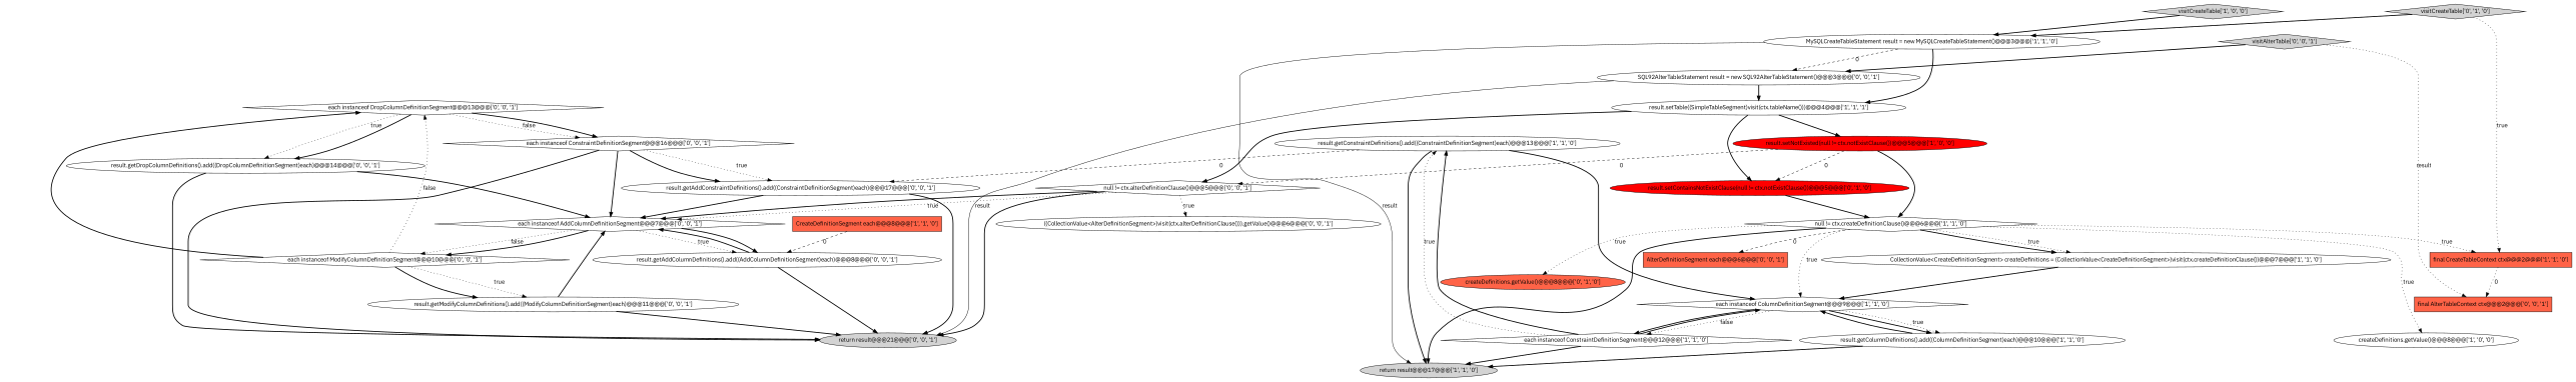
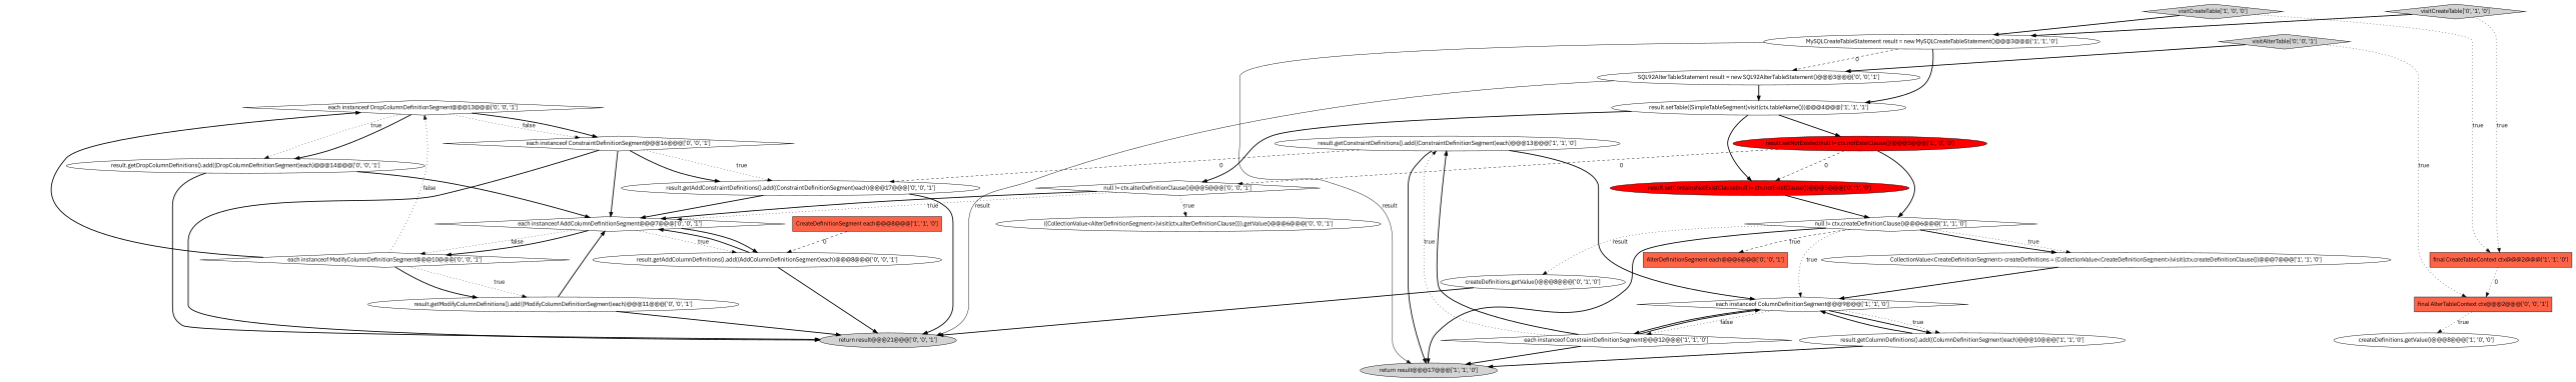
  digraph {
    fontname="IBM Plex Sans"
    node [fillcolor=white fontname="IBM Plex Sans" shape=ellipse style=filled]
    edge [fontname="IBM Plex Sans" style=bold]
    n1 [label="each instanceof DropColumnDefinitionSegment@@@13@@@['0', '0', '1']" shape=diamond]
    n2 [label="result.getDropColumnDefinitions().add((DropColumnDefinitionSegment)each)@@@14@@@['0', '0', '1']"]
    n3 [label="each instanceof ConstraintDefinitionSegment@@@16@@@['0', '0', '1']" shape=diamond]
    n4 [fillcolor=lightgray label="return result@@@21@@@['0', '0', '1']"]
    n5 [label="each instanceof AddColumnDefinitionSegment@@@7@@@['0', '0', '1']" shape=diamond]
    n6 [label="result.getAddConstraintDefinitions().add((ConstraintDefinitionSegment)each)@@@17@@@['0', '0', '1']"]
    n7 [label="SQL92AlterTableStatement result = new SQL92AlterTableStatement()@@@3@@@['0', '0', '1']"]
    n8 [label="result.setTable((SimpleTableSegment)visit(ctx.tableName()))@@@4@@@['1', '1', '1']"]
    n9 [fillcolor=red label="result.setContainsNotExistClause(null != ctx.notExistClause())@@@5@@@['0', '1', '0']"]
    n10 [fillcolor=red label="result.setNotExisted(null != ctx.notExistClause())@@@5@@@['1', '0', '0']"]
    n11 [label="null != ctx.alterDefinitionClause()@@@5@@@['0', '0', '1']" shape=diamond]
    n12 [label="null != ctx.createDefinitionClause()@@@6@@@['1', '1', '0']" shape=diamond]
    n13 [fillcolor=lightgray label="return result@@@17@@@['1', '1', '0']"]
    n14 [label="each instanceof ColumnDefinitionSegment@@@9@@@['1', '1', '0']" shape=diamond]
    n15 [label="CollectionValue<CreateDefinitionSegment> createDefinitions = (CollectionValue<CreateDefinitionSegment>)visit(ctx.createDefinitionClause())@@@7@@@['1', '1', '0']"]
    n16 [label="createDefinitions.getValue()@@@8@@@['1', '0', '0']"]
-   n17 [fillcolor=tomato label="createDefinitions.getValue()@@@8@@@['0', '1', '0']"]
+   n17 [label="createDefinitions.getValue()@@@8@@@['0', '1', '0']"]
    n18 [fillcolor=tomato label="AlterDefinitionSegment each@@@6@@@['0', '0', '1']" shape=box]
    n19 [label="result.getConstraintDefinitions().add((ConstraintDefinitionSegment)each)@@@13@@@['1', '1', '0']"]
    n20 [label="result.getColumnDefinitions().add((ColumnDefinitionSegment)each)@@@10@@@['1', '1', '0']"]
    n21 [label="each instanceof ConstraintDefinitionSegment@@@12@@@['1', '1', '0']" shape=diamond]
    n22 [label="((CollectionValue<AlterDefinitionSegment>)visit(ctx.alterDefinitionClause())).getValue()@@@6@@@['0', '0', '1']"]
    n23 [label="each instanceof ModifyColumnDefinitionSegment@@@10@@@['0', '0', '1']" shape=diamond]
    n24 [label="result.getModifyColumnDefinitions().add((ModifyColumnDefinitionSegment)each)@@@11@@@['0', '0', '1']"]
    n25 [label="result.getAddColumnDefinitions().add((AddColumnDefinitionSegment)each)@@@8@@@['0', '0', '1']"]
    n26 [fillcolor=tomato label="CreateDefinitionSegment each@@@8@@@['1', '1', '0']" shape=box]
    n27 [fillcolor=tomato label="final AlterTableContext ctx@@@2@@@['0', '0', '1']" shape=box]
    n28 [fillcolor=lightgray label="visitCreateTable['1', '0', '0']" shape=diamond]
    n29 [label="MySQLCreateTableStatement result = new MySQLCreateTableStatement()@@@3@@@['1', '1', '0']"]
    n30 [fillcolor=tomato label="final CreateTableContext ctx@@@2@@@['1', '1', '0']" shape=box]
    n31 [fillcolor=lightgray label="visitCreateTable['0', '1', '0']" shape=diamond]
    n32 [fillcolor=lightgray label="visitAlterTable['0', '0', '1']" shape=diamond]
    n1 -> n2
    n1 -> n2 [label=true style=dotted]
    n1 -> n3 [label=false style=dotted]
    n1 -> n3
    n2 -> n4
    n2 -> n5
    n3 -> n4
    n3 -> n5
    n3 -> n6 [label=true style=dotted]
    n3 -> n6
    n5 -> n23 [label=false style=dotted]
    n5 -> n23
    n5 -> n25
    n5 -> n25 [label=true style=dotted]
    n6 -> n4
    n6 -> n5
    n7 -> n4 [label=result style=solid]
    n7 -> n8
    n8 -> n9
    n8 -> n10
    n8 -> n11
    n9 -> n12
    n10 -> n9 [label=0 style=dashed]
    n10 -> n11 [label=0 style=dashed]
    n10 -> n12
-   n11 -> n4
+   n17 -> n4
    n11 -> n5 [label=true style=dotted]
    n11 -> n5
    n11 -> n22 [label=true style=dotted]
    n12 -> n13
    n12 -> n14 [label=true style=dotted]
    n12 -> n15
    n12 -> n15 [label=true style=dotted]
-   n12 -> n16 [label=true style=dotted]
-   n12 -> n17 [label=true style=dotted]
-   n12 -> n18 [label=0 style=dashed]
+   n27 -> n16 [label=true style=dotted]
+   n12 -> n17 [label=result style=dotted]
+   n12 -> n18 [label=true style=dashed]
    n14 -> n20
    n14 -> n20 [label=true style=dotted]
    n14 -> n21 [label=false style=dotted]
    n14 -> n21
    n15 -> n14
    n19 -> n6 [label=0 style=dashed]
    n19 -> n13
    n19 -> n14
    n20 -> n13
    n20 -> n14
    n21 -> n13
    n21 -> n14
    n21 -> n19
    n21 -> n19 [label=true style=dotted]
    n23 -> n1 [label=false style=dotted]
    n23 -> n1
    n23 -> n24 [label=true style=dotted]
    n23 -> n24
    n24 -> n4
    n24 -> n5
    n25 -> n4
    n25 -> n5
    n26 -> n25 [label=0 style=dashed]
    n28 -> n29
-   n12 -> n30 [label=true style=dotted]
+   n28 -> n30 [label=true style=dotted]
    n29 -> n7 [label=0 style=dashed]
    n29 -> n8
    n29 -> n13 [label=result style=solid]
    n30 -> n27 [label=0 style=dotted]
    n31 -> n29
    n31 -> n30 [label=true style=dotted]
    n32 -> n7
-   n32 -> n27 [label=result style=dotted]
+   n32 -> n27 [label=true style=dotted]
  }
